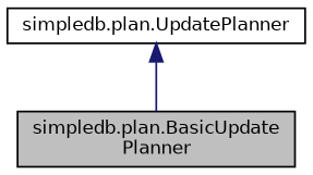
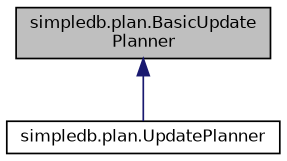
  digraph {
    node [color=black fontname=Helvetica fontsize=10 shape=record style=filled]
    n1 [fillcolor=grey75 fontcolor=black height=0.2 label="simpledb.plan.BasicUpdate\lPlanner" width=0.4]
    n2 [fillcolor=white height=0.2 label="simpledb.plan.UpdatePlanner" width=0.4]
-   n2 -> n1 [color=midnightblue dir=back fontname=Helvetica fontsize=10 labelfontname=Helvetica labelfontsize=10 style=solid]
+   n1 -> n2 [color=midnightblue dir=back fontname=Helvetica fontsize=10 labelfontname=Helvetica labelfontsize=10 style=solid]
  }
